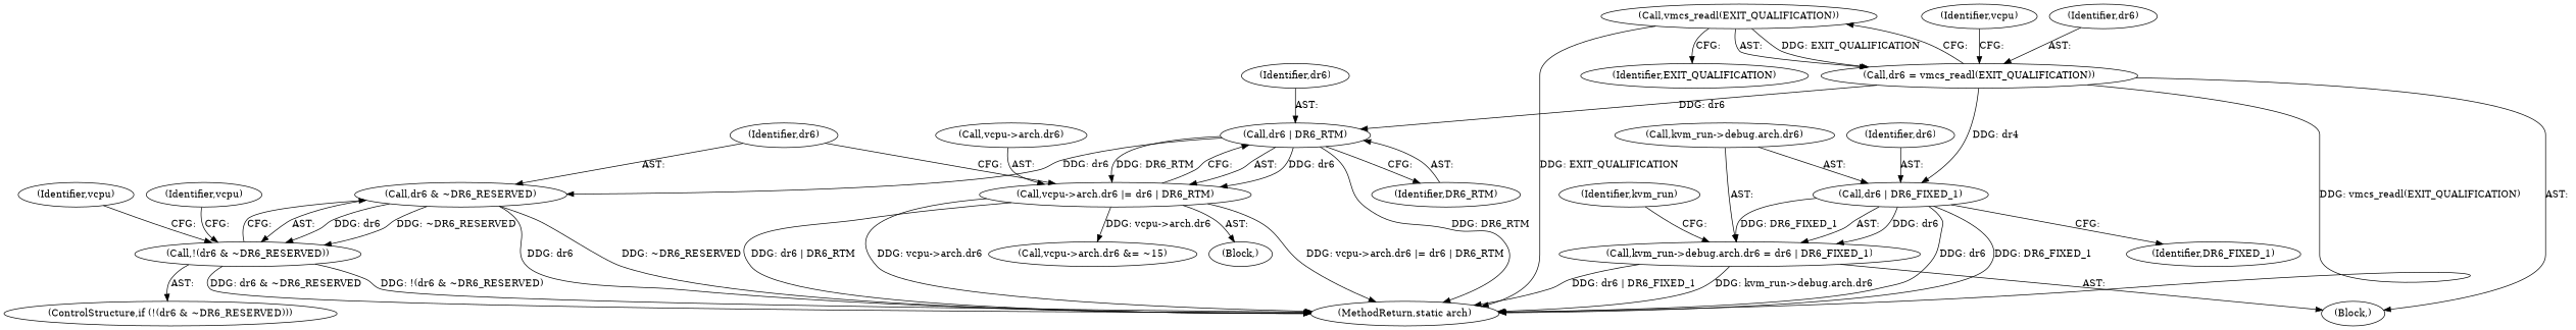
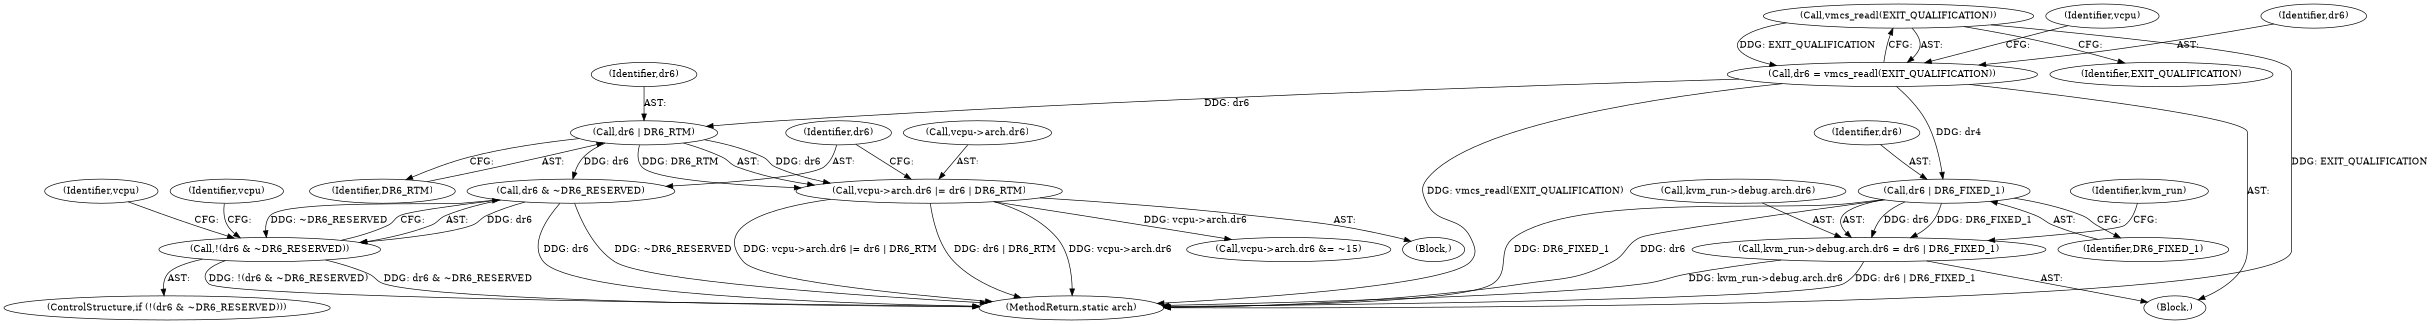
  digraph {
    n1 [label="(Call,vmcs_readl(EXIT_QUALIFICATION))"]
    n2 [label="(Call,dr6 = vmcs_readl(EXIT_QUALIFICATION))"]
    n3 [label="(Identifier,EXIT_QUALIFICATION)"]
    n4 [label="(MethodReturn,static arch)"]
    n5 [label="(Call,dr6 | DR6_RTM)"]
    n6 [label="(Call,dr6 | DR6_FIXED_1)"]
    n7 [label="(Block,)"]
    n8 [label="(Call,vcpu->arch.dr6 |= dr6 | DR6_RTM)"]
    n9 [label="(Call,dr6 & ~DR6_RESERVED)"]
    n10 [label="(Identifier,DR6_RTM)"]
    n11 [label="(Call,kvm_run->debug.arch.dr6 = dr6 | DR6_FIXED_1)"]
    n12 [label="(Identifier,DR6_FIXED_1)"]
    n13 [label="(Block,)"]
    n14 [label="(Call,vcpu->arch.dr6 &= ~15)"]
    n15 [label="(Call,!(dr6 & ~DR6_RESERVED))"]
    n16 [label="(ControlStructure,if (!(dr6 & ~DR6_RESERVED)))"]
    n17 [label="(Identifier,kvm_run)"]
    n18 [label="(Identifier,dr6)"]
    n19 [label="(Identifier,dr6)"]
    n20 [label="(Identifier,vcpu)"]
    n21 [label="(Call,kvm_run->debug.arch.dr6)"]
    n22 [label="(Identifier,dr6)"]
    n23 [label="(Call,vcpu->arch.dr6)"]
    n24 [label="(Identifier,dr6)"]
    n25 [label="(Identifier,vcpu)"]
    n26 [label="(Identifier,vcpu)"]
    n1 -> n2 [label="AST: "]
    n1 -> n2 [label="DDG: EXIT_QUALIFICATION"]
    n1 -> n3 [label="CFG: "]
    n1 -> n4 [label="DDG: EXIT_QUALIFICATION"]
    n2 -> n1 [label="CFG: "]
    n2 -> n4 [label="DDG: vmcs_readl(EXIT_QUALIFICATION)"]
    n2 -> n5 [label="DDG: dr6"]
    n2 -> n6 [label="DDG: dr4"]
    n2 -> n7 [label="AST: "]
-   n5 -> n4 [label="DDG: DR6_RTM"]
    n5 -> n8 [label="AST: "]
    n5 -> n8 [label="DDG: dr6"]
    n5 -> n8 [label="DDG: DR6_RTM"]
    n5 -> n9 [label="DDG: dr6"]
    n5 -> n10 [label="CFG: "]
    n6 -> n4 [label="DDG: dr6"]
    n6 -> n4 [label="DDG: DR6_FIXED_1"]
    n6 -> n11 [label="AST: "]
    n6 -> n11 [label="DDG: dr6"]
    n6 -> n11 [label="DDG: DR6_FIXED_1"]
    n6 -> n12 [label="CFG: "]
    n8 -> n4 [label="DDG: dr6 | DR6_RTM"]
    n8 -> n4 [label="DDG: vcpu->arch.dr6"]
    n8 -> n4 [label="DDG: vcpu->arch.dr6 |= dr6 | DR6_RTM"]
-   n8 -> n5 [label="CFG: "]
    n8 -> n13 [label="AST: "]
    n8 -> n14 [label="DDG: vcpu->arch.dr6"]
    n9 -> n4 [label="DDG: ~DR6_RESERVED"]
    n9 -> n4 [label="DDG: dr6"]
    n9 -> n15 [label="AST: "]
    n9 -> n15 [label="DDG: dr6"]
    n9 -> n15 [label="DDG: ~DR6_RESERVED"]
    n10 -> n5 [label="AST: "]
    n11 -> n4 [label="DDG: kvm_run->debug.arch.dr6"]
    n11 -> n4 [label="DDG: dr6 | DR6_FIXED_1"]
    n11 -> n7 [label="AST: "]
-   n21 -> n6 [label="AST: "]
+   n12 -> n6 [label="AST: "]
    n15 -> n4 [label="DDG: !(dr6 & ~DR6_RESERVED)"]
    n15 -> n4 [label="DDG: dr6 & ~DR6_RESERVED"]
    n15 -> n9 [label="CFG: "]
    n15 -> n16 [label="AST: "]
    n17 -> n11 [label="CFG: "]
    n18 -> n5 [label="AST: "]
    n19 -> n8 [label="CFG: "]
    n19 -> n9 [label="AST: "]
    n20 -> n2 [label="CFG: "]
    n21 -> n11 [label="AST: "]
    n22 -> n6 [label="AST: "]
    n23 -> n8 [label="AST: "]
    n24 -> n2 [label="AST: "]
    n25 -> n15 [label="CFG: "]
    n26 -> n15 [label="CFG: "]
  }
